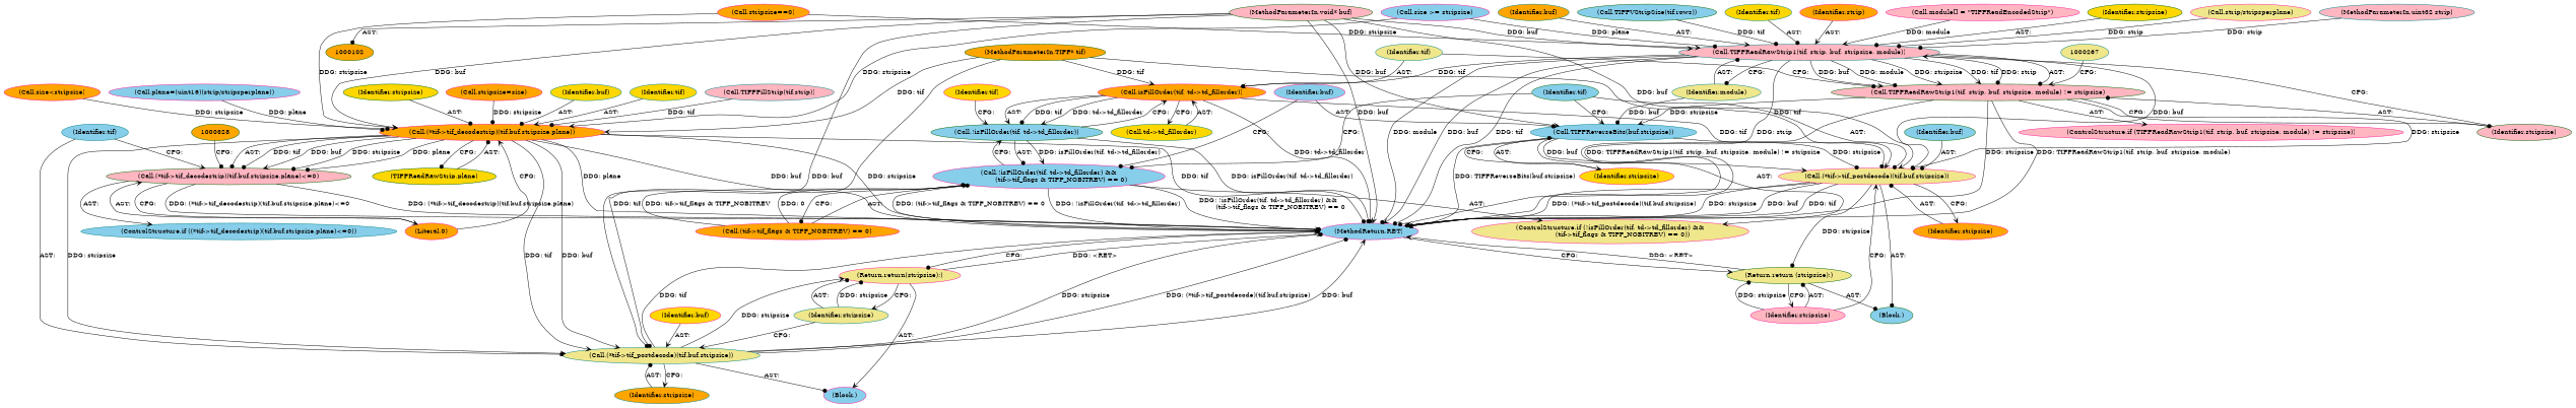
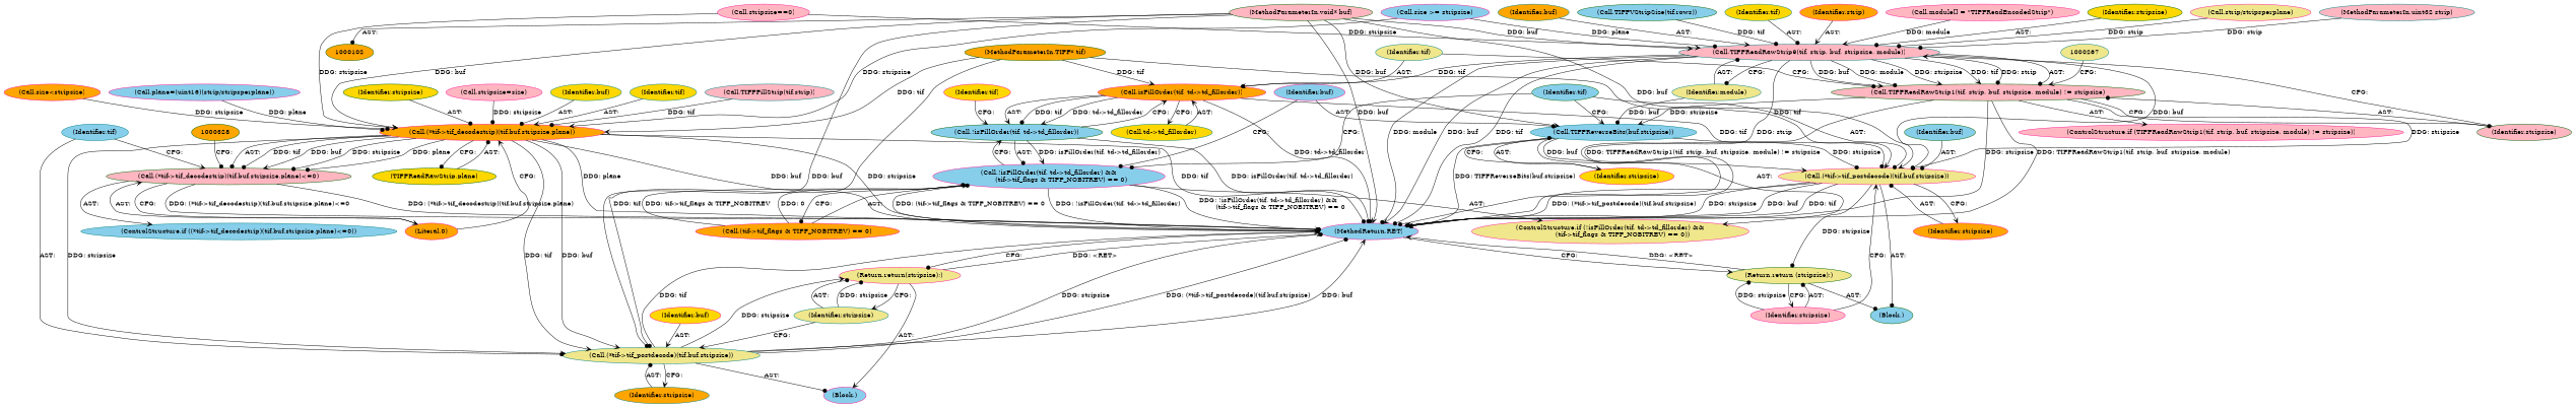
  digraph {
    node [color=deeppink fillcolor=skyblue style=filled]
    edge [arrowhead=dot]
    n1 [color=darkgreen fillcolor=lightpink label="(MethodParameterIn,void* buf)"]
-   n2 [color=teal fillcolor=lightpink label="(Call,TIFFReadRawStrip1(tif, strip, buf, stripsize, module))"]
+   n2 [color=teal fillcolor=lightpink label="(Call,TIFFReadRawStrip9(tif, strip, buf, stripsize, module))"]
    n3 [color=teal label="(Call,TIFFReverseBits(buf,stripsize))"]
    n4 [fillcolor=khaki label="(Call,(*tif->tif_postdecode)(tif,buf,stripsize))"]
    n5 [fillcolor=orange label="(Call,(*tif->tif_decodestrip)(tif,buf,stripsize,plane))"]
    n6 [color=teal fillcolor=khaki label="(Call,(*tif->tif_postdecode)(tif,buf,stripsize))"]
    n7 [label="(MethodReturn,RET)"]
    1000102 [color=darkgreen fillcolor=orange]
    n9 [color=darkgreen fillcolor=lightpink label="(Call,TIFFReadRawStrip1(tif, strip, buf, stripsize, module) != stripsize)"]
    n10 [fillcolor=orange label="(Call,isFillOrder(tif, td->td_fillorder))"]
    n11 [color=teal fillcolor=khaki label="(Identifier,module)"]
    n12 [fillcolor=gold label="(Identifier,stripsize)"]
    n13 [fillcolor=khaki label="(ControlStructure,if (!isFillOrder(tif, td->td_fillorder) &&\n            (tif->tif_flags & TIFF_NOBITREV) == 0))"]
    n14 [color=darkgreen fillcolor=khaki label="(Return,return (stripsize);)"]
    n15 [color=darkgreen label="(Block,)"]
    n16 [fillcolor=orange label="(Identifier,stripsize)"]
    n17 [color=darkgreen fillcolor=lightpink label="(Call,(*tif->tif_decodestrip)(tif,buf,stripsize,plane)<=0)"]
    n18 [color=darkgreen fillcolor=gold label="(TIFFReadRawStrip,plane)"]
    n19 [fillcolor=khaki label="(Return,return(stripsize);)"]
    n20 [label="(Block,)"]
    n21 [color=teal fillcolor=orange label="(Identifier,stripsize)"]
    n22 [color=darkgreen fillcolor=lightpink label="(Identifier,stripsize)"]
    n23 [fillcolor=lightpink label="(ControlStructure,if (TIFFReadRawStrip1(tif, strip, buf, stripsize, module) != stripsize))"]
    n24 [color=darkgreen label="(Call,!isFillOrder(tif, td->td_fillorder))"]
    n25 [color=teal fillcolor=gold label="(Call,td->td_fillorder)"]
    n26 [fillcolor=lightpink label="(Identifier,stripsize)"]
    n27 [label="(Call,!isFillOrder(tif, td->td_fillorder) &&\n            (tif->tif_flags & TIFF_NOBITREV) == 0)"]
    n28 [fillcolor=orange label="(Call,(tif->tif_flags & TIFF_NOBITREV) == 0)"]
    n29 [color=teal label="(ControlStructure,if ((*tif->tif_decodestrip)(tif,buf,stripsize,plane)<=0))"]
    n30 [fillcolor=orange label="(Literal,0)"]
    n31 [color=teal fillcolor=khaki label="(Identifier,stripsize)"]
    n32 [label="(Call,size >= stripsize)"]
    n33 [color=darkgreen label="(Identifier,tif)"]
    n34 [color=teal fillcolor=gold label="(Identifier,tif)"]
    n35 [color=teal fillcolor=lightpink label="(Call,TIFFFillStrip(tif,strip))"]
-   n36 [fillcolor=orange label="(Call,stripsize==0)"]
+   n36 [fillcolor=lightpink label="(Call,stripsize==0)"]
    n37 [label="(Identifier,buf)"]
    n38 [fillcolor=gold label="(Identifier,buf)"]
    n39 [color=teal fillcolor=orange label="(Identifier,buf)"]
    n40 [color=darkgreen label="(Call,TIFFVStripSize(tif,rows))"]
    n41 [fillcolor=gold label="(Identifier,tif)"]
    n42 [color=teal fillcolor=gold label="(Identifier,tif)"]
    n43 [fillcolor=orange label="(Call,size<stripsize)"]
    n44 [label="(Call,plane=(uint16)(strip/stripsperplane))"]
    n45 [color=darkgreen fillcolor=orange label="(MethodParameterIn,TIFF* tif)"]
    n46 [color=darkgreen label="(Identifier,buf)"]
    n47 [color=teal label="(Identifier,tif)"]
    n48 [fillcolor=orange label="(Identifier,strip)"]
    n49 [color=darkgreen fillcolor=gold label="(Identifier,stripsize)"]
    n50 [fillcolor=lightpink label="(Call,module[] = \"TIFFReadEncodedStrip\")"]
-   n51 [fillcolor=orange label="(Call,stripsize=size)"]
+   n51 [fillcolor=lightpink label="(Call,stripsize=size)"]
    n52 [color=darkgreen fillcolor=gold label="(Identifier,stripsize)"]
    n53 [color=teal fillcolor=gold label="(Identifier,buf)"]
    n54 [fillcolor=khaki label="(Call,strip/stripsperplane)"]
    n55 [color=teal fillcolor=lightpink label="(MethodParameterIn,uint32 strip)"]
    n56 [color=teal fillcolor=khaki label="(Identifier,tif)"]
    1000267 [color=teal fillcolor=khaki]
    1000328 [color=darkgreen fillcolor=orange]
    n1 -> n2 [arrowhead=vee label="DDG: buf"]
    n1 -> n3 [arrowhead=vee label="DDG: buf"]
    n1 -> n4 [arrowhead=vee label="DDG: buf"]
    n1 -> n5 [arrowhead=vee label="DDG: buf"]
    n1 -> n6 [label="DDG: buf"]
    n1 -> n7 [arrowhead=vee label="DDG: buf"]
    n1 -> 1000102 [label="AST: "]
    n2 -> n4 [label="DDG: buf"]
    n2 -> n7 [label="DDG: tif"]
    n2 -> n7 [label="DDG: strip"]
    n2 -> n7 [label="DDG: module"]
    n2 -> n7 [arrowhead=vee label="DDG: buf"]
    n2 -> n9 [label="AST: "]
    n2 -> n9 [arrowhead=vee label="DDG: buf"]
    n2 -> n9 [label="DDG: module"]
    n2 -> n9 [arrowhead=vee label="DDG: stripsize"]
    n2 -> n9 [arrowhead=vee label="DDG: tif"]
    n2 -> n9 [label="DDG: strip"]
    n2 -> n10 [arrowhead=vee label="DDG: tif"]
    n2 -> n11 [label="CFG: "]
    n3 -> n4 [arrowhead=vee label="DDG: buf"]
    n3 -> n4 [label="DDG: stripsize"]
    n3 -> n7 [label="DDG: TIFFReverseBits(buf,stripsize)"]
    n3 -> n12 [arrowhead=vee label="CFG: "]
    n3 -> n13 [arrowhead=vee label="AST: "]
    n4 -> n7 [arrowhead=vee label="DDG: stripsize"]
    n4 -> n7 [arrowhead=vee label="DDG: buf"]
    n4 -> n7 [label="DDG: tif"]
    n4 -> n7 [arrowhead=vee label="DDG: (*tif->tif_postdecode)(tif,buf,stripsize)"]
    n4 -> n14 [label="DDG: stripsize"]
    n4 -> n15 [label="AST: "]
    n4 -> n16 [arrowhead=vee label="CFG: "]
    n5 -> n6 [arrowhead=vee label="DDG: tif"]
    n5 -> n6 [arrowhead=vee label="DDG: buf"]
    n5 -> n6 [arrowhead=vee label="DDG: stripsize"]
    n5 -> n7 [label="DDG: plane"]
    n5 -> n7 [label="DDG: buf"]
    n5 -> n7 [label="DDG: stripsize"]
    n5 -> n7 [label="DDG: tif"]
    n5 -> n17 [label="AST: "]
    n5 -> n17 [label="DDG: tif"]
    n5 -> n17 [arrowhead=vee label="DDG: buf"]
    n5 -> n17 [label="DDG: stripsize"]
    n5 -> n17 [label="DDG: plane"]
    n5 -> n18 [label="CFG: "]
    n6 -> n7 [label="DDG: stripsize"]
    n6 -> n7 [label="DDG: (*tif->tif_postdecode)(tif,buf,stripsize)"]
    n6 -> n7 [arrowhead=vee label="DDG: buf"]
    n6 -> n7 [arrowhead=vee label="DDG: tif"]
    n6 -> n19 [arrowhead=vee label="DDG: stripsize"]
    n6 -> n20 [label="AST: "]
    n6 -> n21 [arrowhead=vee label="CFG: "]
    n7 -> n14 [arrowhead=vee label="CFG: "]
    n7 -> n19 [label="CFG: "]
    n9 -> n3 [arrowhead=vee label="DDG: stripsize"]
    n9 -> n4 [label="DDG: stripsize"]
    n9 -> n7 [arrowhead=vee label="DDG: stripsize"]
    n9 -> n7 [arrowhead=vee label="DDG: TIFFReadRawStrip1(tif, strip, buf, stripsize, module)"]
    n9 -> n7 [arrowhead=vee label="DDG: TIFFReadRawStrip1(tif, strip, buf, stripsize, module) != stripsize"]
    n9 -> n22 [label="CFG: "]
    n9 -> n23 [arrowhead=vee label="AST: "]
    n10 -> n4 [label="DDG: tif"]
    n10 -> n7 [label="DDG: td->td_fillorder"]
    n10 -> n24 [arrowhead=vee label="AST: "]
    n10 -> n24 [label="DDG: tif"]
    n10 -> n24 [arrowhead=vee label="DDG: td->td_fillorder"]
    n10 -> n25 [arrowhead=vee label="CFG: "]
    n11 -> n2 [label="AST: "]
    n11 -> n3 [label="DDG: buf"]
    n12 -> n3 [label="AST: "]
    n14 -> n7 [arrowhead=vee label="DDG: <RET>"]
    n14 -> n15 [label="AST: "]
    n14 -> n26 [arrowhead=vee label="CFG: "]
    n16 -> n4 [label="AST: "]
    n17 -> n7 [label="DDG: (*tif->tif_decodestrip)(tif,buf,stripsize,plane)<=0"]
    n17 -> n7 [label="DDG: (*tif->tif_decodestrip)(tif,buf,stripsize,plane)"]
    n17 -> n29 [arrowhead=vee label="AST: "]
    n17 -> n30 [arrowhead=vee label="CFG: "]
    n18 -> n5 [label="AST: "]
    n19 -> n7 [arrowhead=vee label="DDG: <RET>"]
    n19 -> n20 [arrowhead=vee label="AST: "]
    n19 -> n31 [arrowhead=vee label="CFG: "]
    n21 -> n6 [label="AST: "]
    n22 -> n2 [arrowhead=vee label="CFG: "]
    n22 -> n9 [label="AST: "]
    n24 -> n7 [label="DDG: isFillOrder(tif, td->td_fillorder)"]
    n24 -> n10 [arrowhead=vee label="CFG: "]
    n24 -> n27 [label="AST: "]
    n24 -> n27 [arrowhead=vee label="DDG: isFillOrder(tif, td->td_fillorder)"]
    n25 -> n10 [arrowhead=vee label="AST: "]
    n26 -> n4 [arrowhead=vee label="CFG: "]
    n26 -> n14 [label="AST: "]
    n26 -> n14 [label="DDG: stripsize"]
    n27 -> n7 [label="DDG: (tif->tif_flags & TIFF_NOBITREV) == 0"]
    n27 -> n7 [arrowhead=vee label="DDG: !isFillOrder(tif, td->td_fillorder)"]
    n27 -> n7 [arrowhead=vee label="DDG: !isFillOrder(tif, td->td_fillorder) &&\n            (tif->tif_flags & TIFF_NOBITREV) == 0"]
    n27 -> n13 [arrowhead=vee label="AST: "]
    n27 -> n24 [arrowhead=vee label="CFG: "]
    n27 -> n28 [label="CFG: "]
    n28 -> n27 [label="AST: "]
    n28 -> n27 [label="DDG: tif->tif_flags & TIFF_NOBITREV"]
    n28 -> n27 [arrowhead=vee label="DDG: 0"]
    n30 -> n5 [arrowhead=vee label="CFG: "]
    n30 -> n17 [arrowhead=vee label="AST: "]
    n31 -> n6 [arrowhead=vee label="CFG: "]
    n31 -> n19 [label="AST: "]
    n31 -> n19 [label="DDG: stripsize"]
    n32 -> n2 [label="DDG: plane"]
    n32 -> n5 [arrowhead=vee label="DDG: stripsize"]
    n33 -> n3 [arrowhead=vee label="CFG: "]
    n33 -> n4 [label="AST: "]
    n33 -> n27 [label="CFG: "]
    n34 -> n5 [arrowhead=vee label="AST: "]
    n35 -> n5 [label="DDG: tif"]
    n36 -> n2 [arrowhead=vee label="DDG: stripsize"]
    n36 -> n5 [arrowhead=vee label="DDG: stripsize"]
    n37 -> n3 [label="AST: "]
    n37 -> n27 [label="CFG: "]
    n38 -> n6 [arrowhead=vee label="AST: "]
    n39 -> n2 [arrowhead=vee label="AST: "]
    n40 -> n2 [label="DDG: tif"]
    n41 -> n24 [arrowhead=vee label="CFG: "]
    n42 -> n2 [label="AST: "]
    n43 -> n5 [label="DDG: stripsize"]
    n44 -> n5 [label="DDG: plane"]
    n45 -> n4 [arrowhead=vee label="DDG: tif"]
    n45 -> n5 [arrowhead=vee label="DDG: tif"]
    n45 -> n6 [label="DDG: tif"]
    n45 -> n10 [arrowhead=vee label="DDG: tif"]
    n46 -> n4 [label="AST: "]
    n47 -> n6 [label="AST: "]
    n47 -> n17 [arrowhead=vee label="CFG: "]
    n48 -> n2 [arrowhead=vee label="AST: "]
    n49 -> n5 [label="AST: "]
    n50 -> n2 [arrowhead=vee label="DDG: module"]
    n51 -> n5 [label="DDG: stripsize"]
    n52 -> n2 [label="AST: "]
    n53 -> n5 [label="AST: "]
    n54 -> n2 [label="DDG: strip"]
    n55 -> n2 [label="DDG: strip"]
    n56 -> n9 [label="CFG: "]
    n56 -> n10 [label="AST: "]
    1000267 -> n9 [arrowhead=vee label="CFG: "]
    1000328 -> n17 [label="CFG: "]
  }
